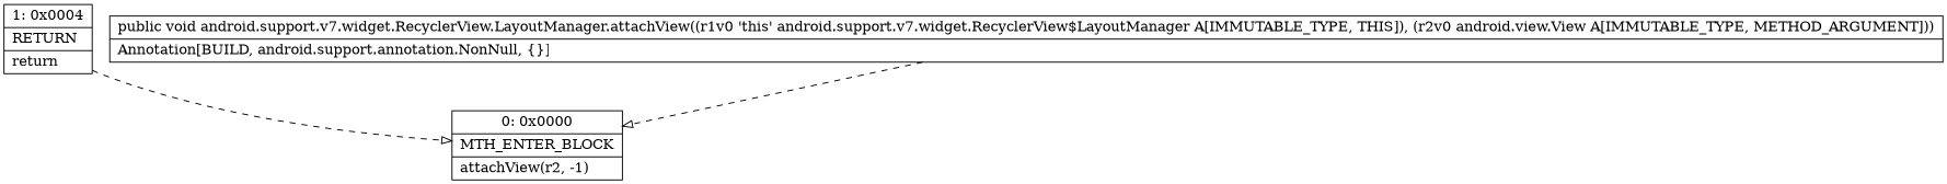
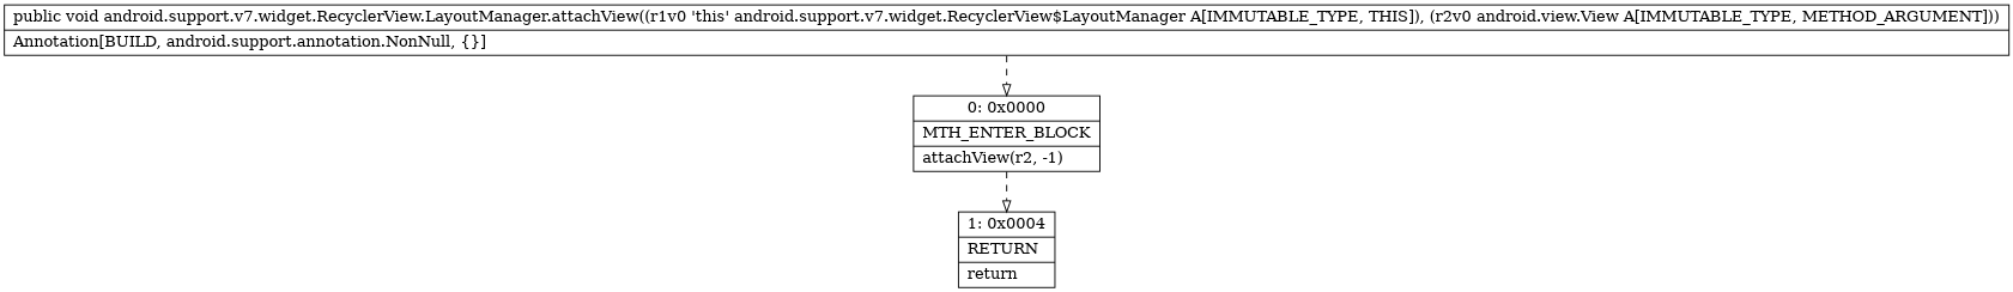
  digraph {
    node [shape=record]
    edge [style=dashed arrowhead=onormal]
    n1 [label="{0\:\ 0x0000|MTH_ENTER_BLOCK\l|attachView(r2, \-1)\l}"]
    n2 [label="{1\:\ 0x0004|RETURN\l|return\l}"]
    n3 [label="{public void android.support.v7.widget.RecyclerView.LayoutManager.attachView((r1v0 'this' android.support.v7.widget.RecyclerView$LayoutManager A[IMMUTABLE_TYPE, THIS]), (r2v0 android.view.View A[IMMUTABLE_TYPE, METHOD_ARGUMENT]))  | Annotation[BUILD, android.support.annotation.NonNull, \{\}]\l}"]
-   n2 -> n1
+   n1 -> n2
    n3 -> n1
  }
